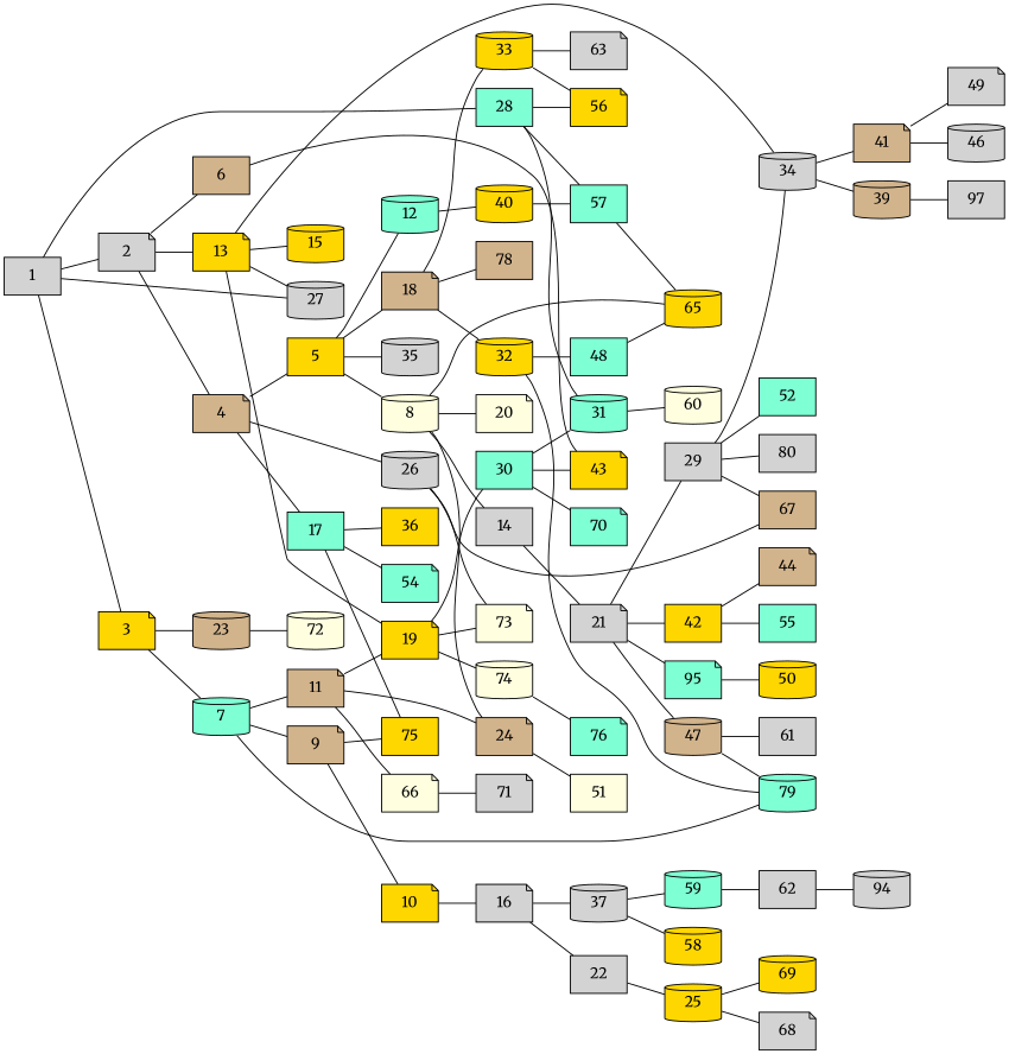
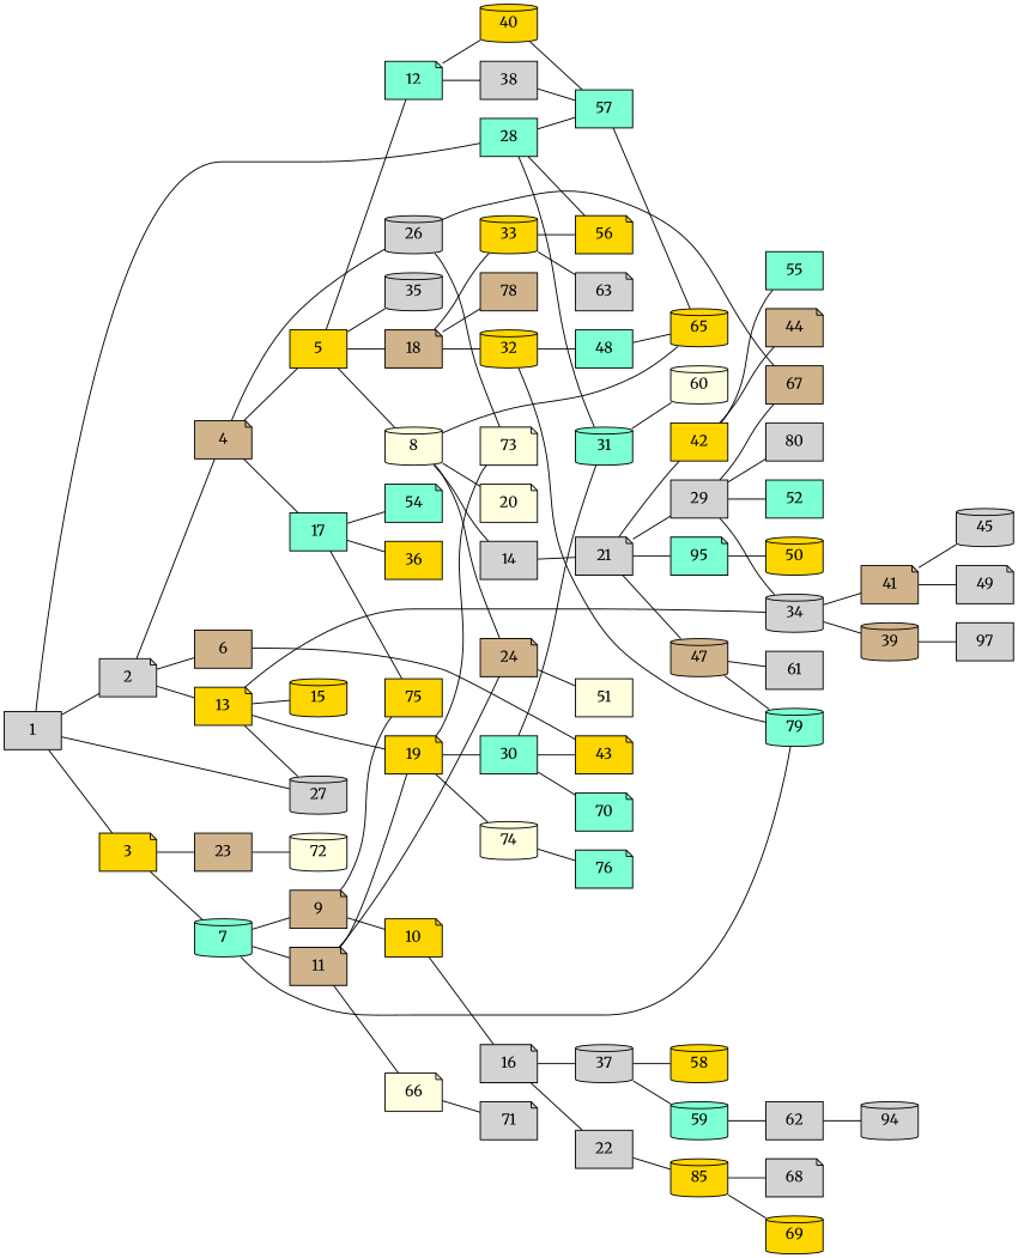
  graph {
    fontname=Merriweather
    rankdir=LR
    node [fillcolor=lightgrey fontname=Merriweather shape=cylinder style=filled]
    edge [fontname=Merriweather]
    1 [shape=box]
    2 [shape=note]
    3 [fillcolor=gold shape=note]
    27
    28 [fillcolor=aquamarine shape=box]
    4 [fillcolor=tan shape=note]
    6 [fillcolor=tan shape=box]
    13 [fillcolor=gold shape=note]
    7 [fillcolor=aquamarine]
-   23 [fillcolor=tan]
+   23 [fillcolor=tan shape=box]
    31 [fillcolor=aquamarine]
    56 [fillcolor=gold shape=note]
    57 [fillcolor=aquamarine shape=box]
    5 [fillcolor=gold shape=box]
    17 [fillcolor=aquamarine shape=box]
    26
    43 [fillcolor=gold shape=note]
    19 [fillcolor=gold shape=note]
    15 [fillcolor=gold]
    34
    9 [fillcolor=tan shape=note]
    11 [fillcolor=tan shape=note]
    79 [fillcolor=aquamarine]
    72 [fillcolor=lightyellow]
    60 [fillcolor=lightyellow]
    65 [fillcolor=gold]
    8 [fillcolor=lightyellow]
-   12 [fillcolor=aquamarine]
+   12 [fillcolor=aquamarine shape=note]
    18 [fillcolor=tan shape=note]
    35
    75 [fillcolor=gold shape=box]
    36 [fillcolor=gold shape=box]
    54 [fillcolor=aquamarine shape=note]
    73 [fillcolor=lightyellow shape=note]
    67 [fillcolor=tan shape=box]
    30 [fillcolor=aquamarine shape=box]
    74 [fillcolor=lightyellow]
    39 [fillcolor=tan]
    41 [fillcolor=tan shape=note]
    10 [fillcolor=gold shape=note]
    24 [fillcolor=tan shape=note]
    66 [fillcolor=lightyellow shape=note]
    14 [shape=box]
    20 [fillcolor=lightyellow shape=note]
+   38 [shape=box]
    40 [fillcolor=gold]
    32 [fillcolor=gold]
    33 [fillcolor=gold]
    78 [fillcolor=tan shape=box]
    21 [shape=note]
    51 [fillcolor=lightyellow shape=box]
    48 [fillcolor=aquamarine shape=box]
    63 [shape=note]
    16 [shape=note]
    71 [shape=note]
    29 [shape=box]
    42 [fillcolor=gold shape=box]
    n58 [fillcolor=aquamarine label=95 shape=note]
    47 [fillcolor=tan]
    22 [shape=box]
    37
-   25 [fillcolor=gold]
+   25 [fillcolor=gold label=85]
    58 [fillcolor=gold]
    59 [fillcolor=aquamarine]
    70 [fillcolor=aquamarine shape=note]
    76 [fillcolor=aquamarine shape=note]
    n67 [label=97 shape=box]
-   46
+   46 [label=45]
    49 [shape=note]
    52 [fillcolor=aquamarine shape=box]
    80 [shape=box]
    44 [fillcolor=tan shape=note]
    55 [fillcolor=aquamarine shape=box]
    50 [fillcolor=gold]
    61 [shape=box]
    68 [shape=note]
    69 [fillcolor=gold]
    62 [shape=box]
    n79 [label=94]
    1 -- 2
    1 -- 3
    1 -- 27
    1 -- 28
    2 -- 4
    2 -- 6
    2 -- 13
    3 -- 7
    3 -- 23
    28 -- 31
    28 -- 56
    28 -- 57
    4 -- 5
    4 -- 17
    4 -- 26
    6 -- 43
    13 -- 27
    13 -- 19
    13 -- 15
    13 -- 34
    7 -- 9
    7 -- 11
    7 -- 79
    23 -- 72
    31 -- 60
    57 -- 65
    5 -- 8
    5 -- 12
    5 -- 18
    5 -- 35
    17 -- 75
    17 -- 36
    17 -- 54
    26 -- 73
    26 -- 67
    19 -- 73
    19 -- 30
    19 -- 74
    34 -- 39
    34 -- 41
    9 -- 75
    9 -- 10
    11 -- 19
    11 -- 24
    11 -- 66
    8 -- 65
    8 -- 24
    8 -- 14
    8 -- 20
+   12 -- 38
    12 -- 40
    18 -- 32
    18 -- 33
    18 -- 78
    30 -- 31
    30 -- 43
    30 -- 70
    74 -- 76
    39 -- n67
    41 -- 46
    41 -- 49
    10 -- 16
    24 -- 51
    66 -- 71
    14 -- 21
+   38 -- 57
    40 -- 57
    32 -- 79
    32 -- 48
    33 -- 56
    33 -- 63
    21 -- 29
    21 -- 42
    21 -- n58
    21 -- 47
    48 -- 65
    16 -- 22
    16 -- 37
    29 -- 34
    29 -- 67
    29 -- 52
    29 -- 80
    42 -- 44
    42 -- 55
    n58 -- 50
    47 -- 79
    47 -- 61
    22 -- 25
    37 -- 58
    37 -- 59
    25 -- 68
    25 -- 69
    59 -- 62
    62 -- n79
  }
